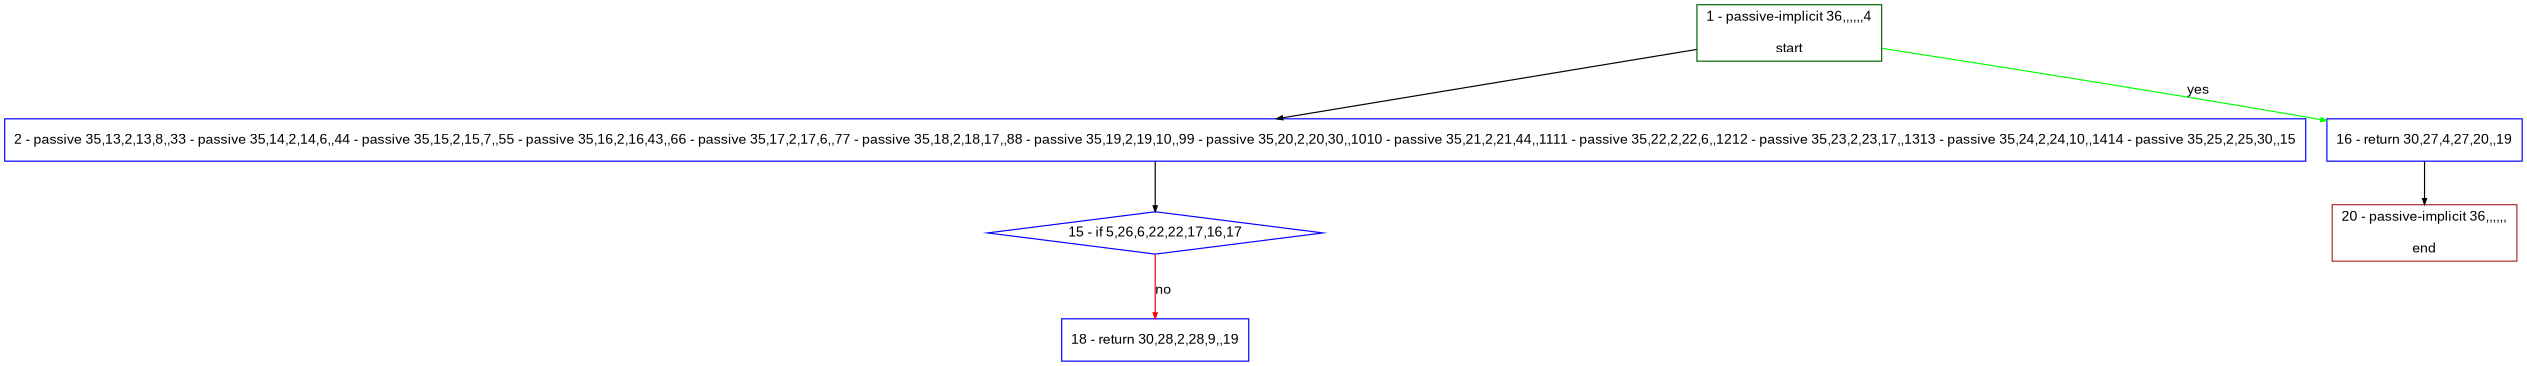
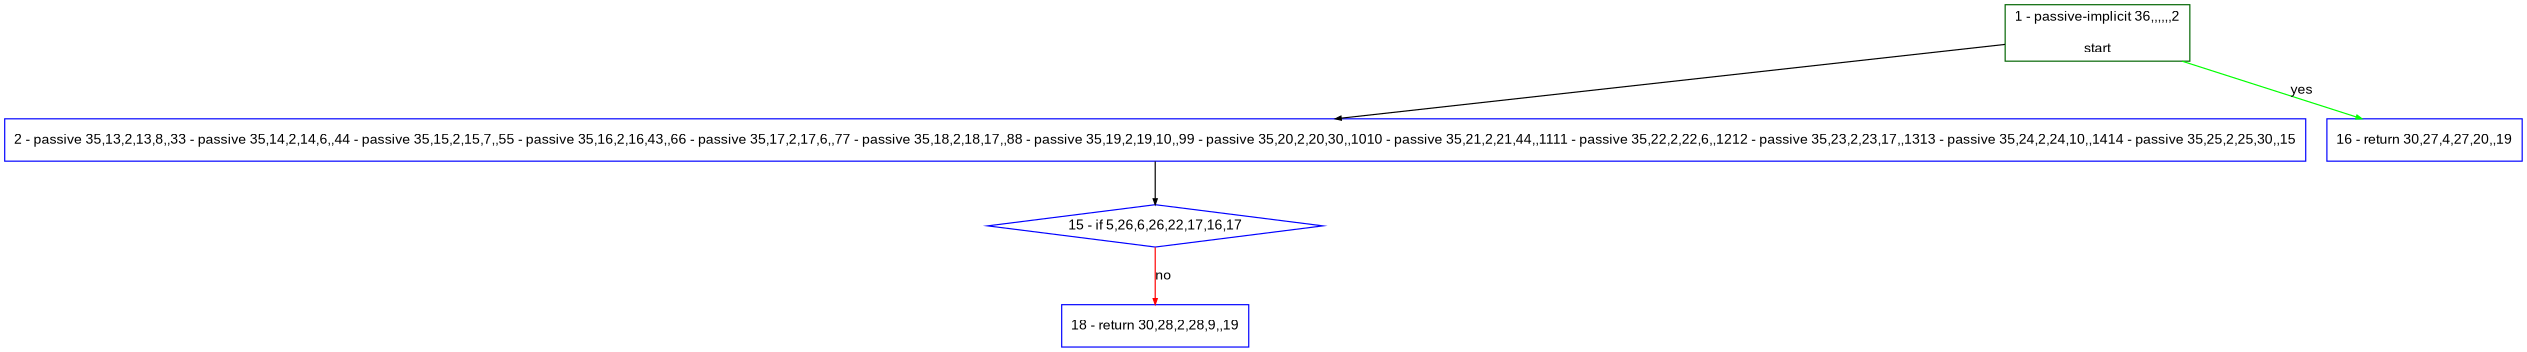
  digraph {
    bgcolor=white
    compound=true
    fillcolor="#FFFFCC"
    fontname=Arial
    fontsize=12
    pack=true
    packmode=clust
    style="rounded,filled"
    node [color="#0000ff" compound=true fillcolor="#ffffff" fixedsize=false fontname=Arial fontsize=12 node_initialized=no shape=box style=filled]
    edge [arrowhead=normal arrowsize=0.5 arrowtail=none color="#000000" compound=true dir=forward fontcolor=black fontname=Arial fontsize=12]
    n1 [label="2 - passive 35,13,2,13,8,,33 - passive 35,14,2,14,6,,44 - passive 35,15,2,15,7,,55 - passive 35,16,2,16,43,,66 - passive 35,17,2,17,6,,77 - passive 35,18,2,18,17,,88 - passive 35,19,2,19,10,,99 - passive 35,20,2,20,30,,1010 - passive 35,21,2,21,44,,1111 - passive 35,22,2,22,6,,1212 - passive 35,23,2,23,17,,1313 - passive 35,24,2,24,10,,1414 - passive 35,25,2,25,30,,15"]
-   n2 [label="15 - if 5,26,6,22,22,17,16,17" shape=diamond]
+   n2 [label="15 - if 5,26,6,26,22,17,16,17" shape=diamond]
    n3 [label="18 - return 30,28,2,28,9,,19"]
-   n4 [color="#006400" label="1 - passive-implicit 36,,,,,,4\n\nstart"]
+   n4 [color="#006400" label="1 - passive-implicit 36,,,,,,2\n\nstart"]
    n5 [label="16 - return 30,27,4,27,20,,19"]
-   n6 [color="#a52a2a" label="20 - passive-implicit 36,,,,,,\n\nend"]
    n1 -> n2
    n2 -> n3 [color="#ff0000" label=no]
    n4 -> n1
    n4 -> n5 [color="#00ff00" label=yes]
-   n5 -> n6
  }
